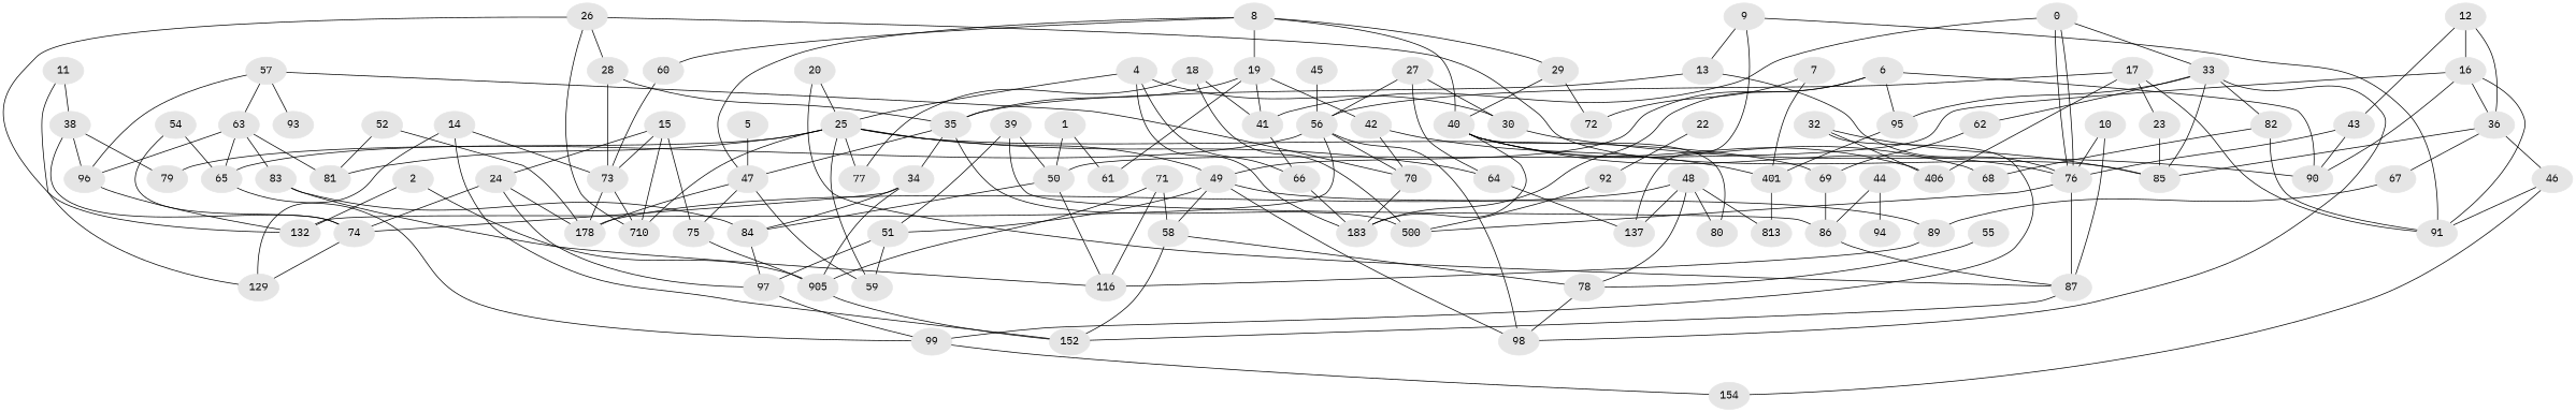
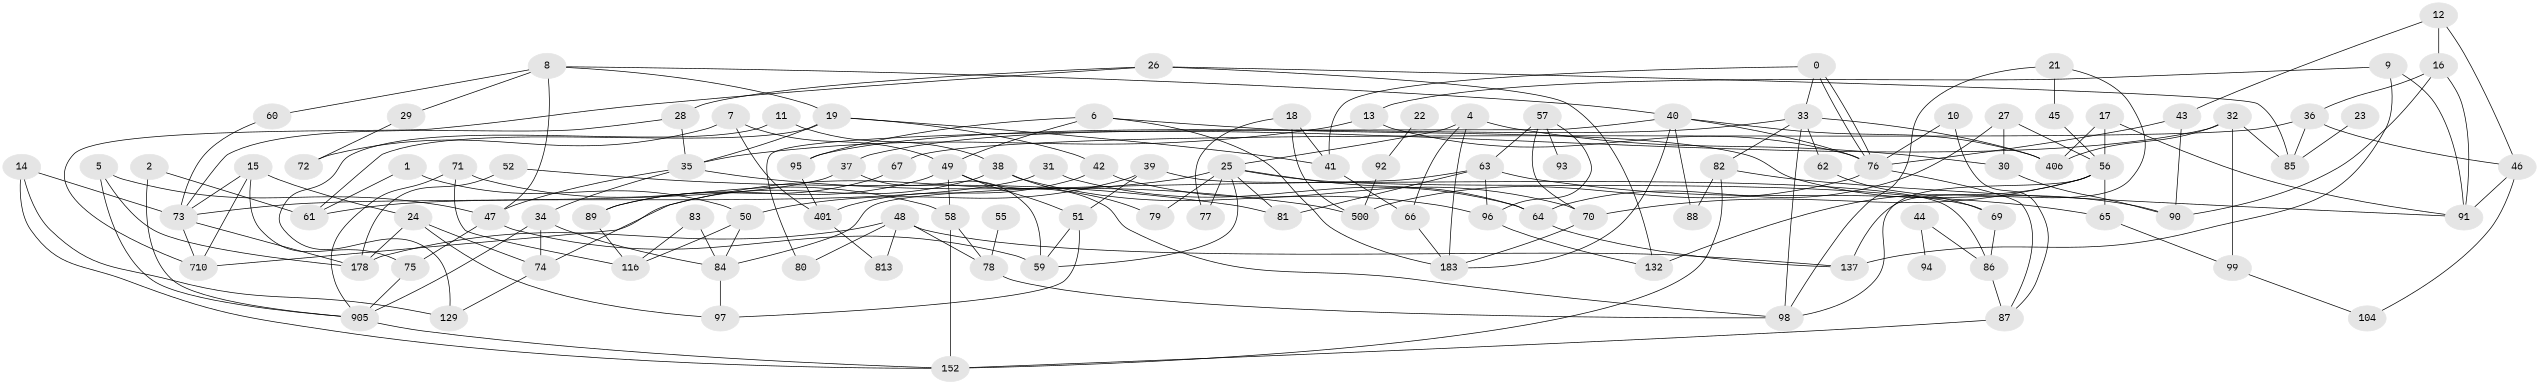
  graph {
    fontname="IBM Plex Mono"
    node [color=gray90 fontname="IBM Plex Mono" style=filled]
    edge [fontname="IBM Plex Mono"]
    1
    50
    61
    84
    n5 [label=116]
    n6 [label=132]
    2
    n8 [label=905]
    n9 [label=152]
    n10 [label=0]
    33
    41
    76
    95
    n15 [label=406]
    98
    82
    62
    66
    87
    n21 [label=500]
    4
    25
    30
    n25 [label=183]
    59
    n27 [label=710]
    77
    64
    69
    79
    81
    90
    5
    47
    12
    16
    36
    43
    n40 [label=137]
+   21
    45
    75
    n44 [label=178]
    6
    49
    51
    58
    89
    n50 [label=401]
    7
    72
    n53 [label=813]
    8
    19
    29
    40
    60
    35
    42
    80
-   88 [label=68]
+   88
    73
    9
    13
    91
    44
    86
    94
    10
    11
    38
    n73 [label=129]
    74
    96
    85
    46
    67
    34
    14
    15
    24
    97
-   20
    17
    23
    56
    70
    65
    18
    22
    92
    99
    26
    28
    27
+   31
    52
    32
-   104 [label=154]
+   37
+   104
    39
    48
    78
-   54
    55
    57
    93
    63
    83
    71
    1 -- 50
    1 -- 61
    50 -- 84
    50 -- n5
    84 -- 97
-   2 -- n6
+   2 -- 61
    2 -- n8
    n8 -- n9
    n10 -- 33
    n10 -- 41
    n10 -- 76
    n10 -- 76
    33 -- 95
-   33 -- 85
+   33 -- n15
    33 -- 98
    33 -- 82
    33 -- 62
    41 -- 66
    76 -- 87
    76 -- n21
    95 -- n50
+   82 -- n9
    82 -- 88
    82 -- 91
    62 -- 69
    66 -- n25
    87 -- n9
    4 -- 66
    4 -- 25
    4 -- 30
    4 -- n25
    25 -- 59
    25 -- n27
    25 -- 77
    25 -- 64
    25 -- 69
    25 -- 79
    25 -- 81
    30 -- 90
    64 -- n40
    69 -- 86
+   5 -- n8
    5 -- 47
    47 -- 59
    47 -- 75
-   47 -- n44
+   5 -- n44
    12 -- 16
-   12 -- 36
+   12 -- 46
    12 -- 43
-   16 -- 50
    16 -- 90
    16 -- 36
    16 -- 91
    36 -- 85
    36 -- 46
    36 -- 67
    43 -- 76
    43 -- 90
+   21 -- 98
+   21 -- n40
+   21 -- 45
    45 -- 56
    75 -- n8
    6 -- 95
    6 -- n25
    6 -- 90
    6 -- 49
    49 -- 98
    49 -- 51
    49 -- 58
    49 -- 89
    51 -- 59
    51 -- 97
    58 -- n9
    58 -- 78
    89 -- n5
    n50 -- n53
-   25 -- 49
+   7 -- 49
    7 -- n50
    7 -- 72
    8 -- 47
    8 -- 19
    8 -- 29
    8 -- 40
    8 -- 60
    19 -- 61
    19 -- 41
    19 -- 35
    19 -- 42
    29 -- 72
-   29 -- 40
    40 -- 76
    40 -- n15
    40 -- n25
    40 -- 80
    40 -- 88
    60 -- 73
    35 -- n21
    35 -- 47
    35 -- 34
    42 -- n50
    42 -- 70
    73 -- n27
    73 -- n44
    9 -- n40
    9 -- 13
    9 -- 91
    13 -- 76
    13 -- 35
    44 -- 86
    44 -- 94
    86 -- 87
    10 -- 76
    10 -- 87
    11 -- 38
    11 -- n73
    38 -- 79
    38 -- 74
    38 -- 96
    74 -- n73
    96 -- n6
    46 -- 91
    46 -- 104
    67 -- 89
    34 -- 84
    34 -- n8
    34 -- 74
    14 -- n9
    14 -- 73
    14 -- n73
    15 -- n27
    15 -- 75
    15 -- 73
    15 -- 24
    24 -- n44
    24 -- 74
    24 -- 97
-   97 -- 99
-   20 -- 87
-   20 -- 25
    17 -- n15
    17 -- 91
-   17 -- 23
    17 -- 56
    23 -- 85
    56 -- n6
    56 -- 98
    56 -- 70
    56 -- 65
    70 -- n25
    65 -- 99
    18 -- 41
    18 -- n21
    18 -- 77
    22 -- 92
    92 -- n21
    99 -- 104
    26 -- n6
    26 -- n27
    26 -- 85
    26 -- 28
    28 -- 35
    28 -- 73
    27 -- 30
    27 -- 64
    27 -- 56
+   31 -- 61
+   31 -- 64
    52 -- 81
    52 -- n44
    32 -- n15
    32 -- 85
    32 -- 99
+   32 -- 37
+   37 -- 59
+   37 -- 73
    39 -- 50
    39 -- 51
    39 -- 86
    48 -- n40
    48 -- n44
    48 -- n53
    48 -- 80
    48 -- 78
    78 -- 98
-   54 -- 74
-   54 -- 65
    55 -- 78
    57 -- 96
    57 -- 70
    57 -- 93
    57 -- 63
    63 -- 81
    63 -- 96
    63 -- 65
-   63 -- 83
+   63 -- 84
    83 -- 84
    83 -- n5
    71 -- n5
    71 -- n8
    71 -- 58
  }
